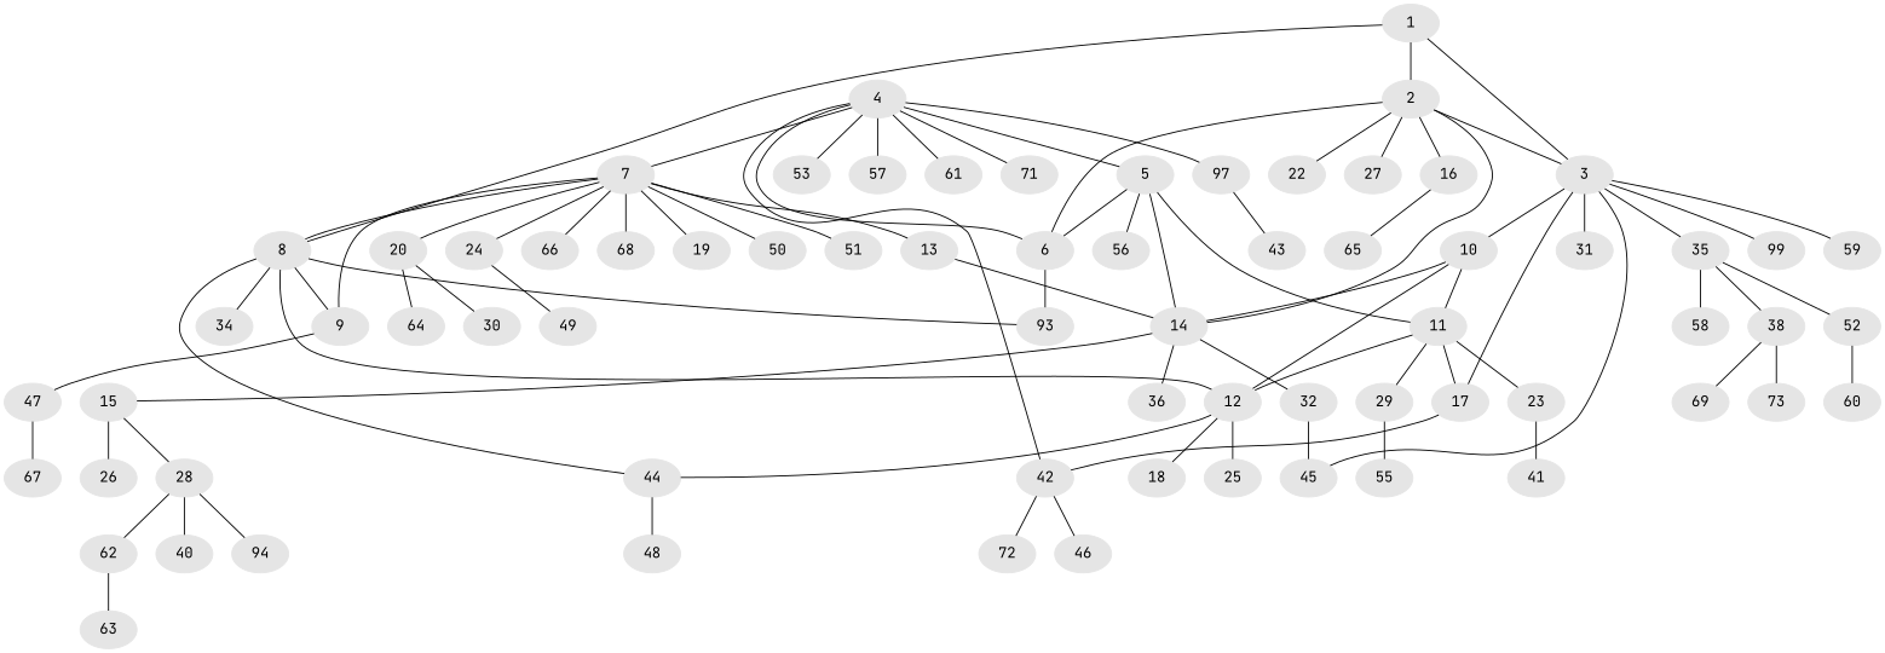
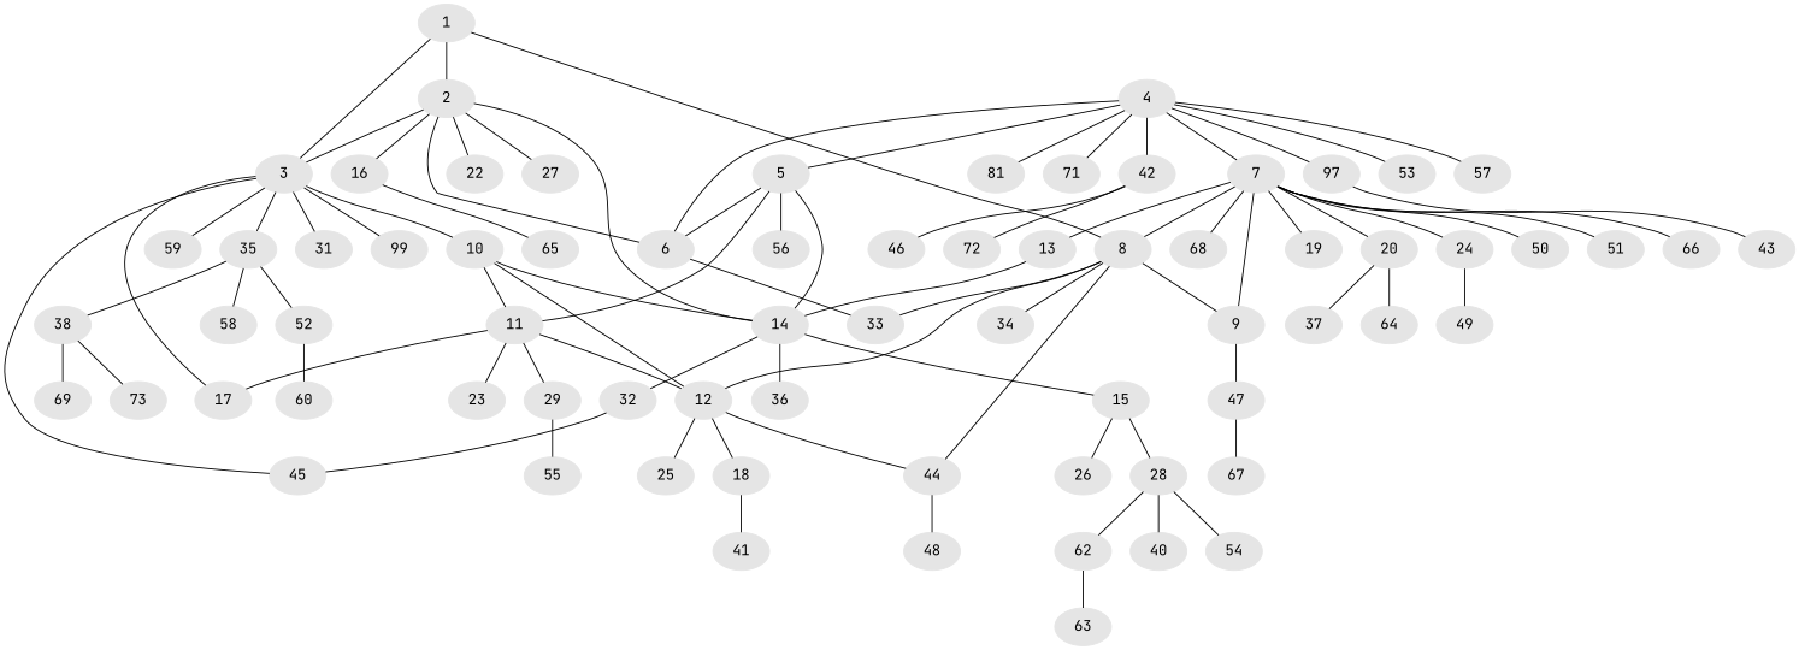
  graph {
    fontname="JetBrains Mono"
    node [color=gray90 fontname="JetBrains Mono" style=filled]
    edge [fontname="JetBrains Mono"]
    1
    2
    3
    8
    6
    14
    16
    22
    27
    10
    17
    31
    35
    n14 [label=99]
    45
    59
-   33 [label=93]
+   33
    9
    12
    34
    44
    15
    32
    36
    65
    11
    42
    38
    52
    58
    4
    5
    7
    n34 [label=97]
    53
    57
-   61
+   61 [label=81]
    71
    56
    13
    19
    20
    24
    50
    51
    66
    68
    43
    46
    72
    23
    29
    47
-   30
+   30 [label=37]
    64
    49
    18
    25
    48
    67
    55
    41
    26
    28
    40
-   54 [label=94]
+   54
    62
    63
    69
    73
    60
    1 -- 2
    1 -- 3
    1 -- 8
    2 -- 3
    2 -- 6
    2 -- 14
    2 -- 16
    2 -- 22
    2 -- 27
    3 -- 10
    3 -- 17
    3 -- 31
    3 -- 35
    3 -- n14
    3 -- 45
    3 -- 59
    8 -- 33
    8 -- 9
    8 -- 12
    8 -- 34
    8 -- 44
    6 -- 33
    14 -- 15
    14 -- 32
    14 -- 36
    16 -- 65
    10 -- 14
    10 -- 12
    10 -- 11
-   17 -- 42
    35 -- 38
    35 -- 52
    35 -- 58
    9 -- 47
    12 -- 44
    12 -- 18
    12 -- 25
    44 -- 48
    15 -- 26
    15 -- 28
    32 -- 45
    11 -- 17
    11 -- 12
    11 -- 23
    11 -- 29
    42 -- 46
    42 -- 72
    38 -- 69
    38 -- 73
    52 -- 60
    4 -- 6
    4 -- 42
    4 -- 5
    4 -- 7
    4 -- n34
    4 -- 53
    4 -- 57
    4 -- 61
    4 -- 71
    5 -- 6
    5 -- 14
    5 -- 11
    5 -- 56
    7 -- 8
    7 -- 9
    7 -- 13
    7 -- 19
    7 -- 20
    7 -- 24
    7 -- 50
    7 -- 51
    7 -- 66
    7 -- 68
    n34 -- 43
    13 -- 14
    20 -- 30
    20 -- 64
    24 -- 49
    29 -- 55
    47 -- 67
-   23 -- 41
+   18 -- 41
    28 -- 40
    28 -- 54
    28 -- 62
    62 -- 63
  }
